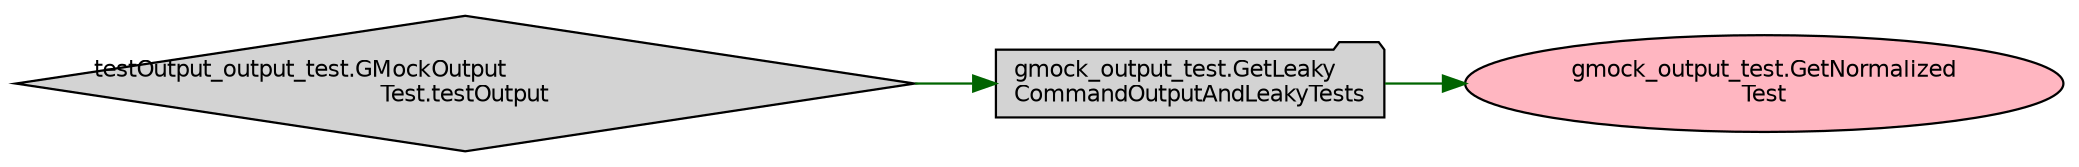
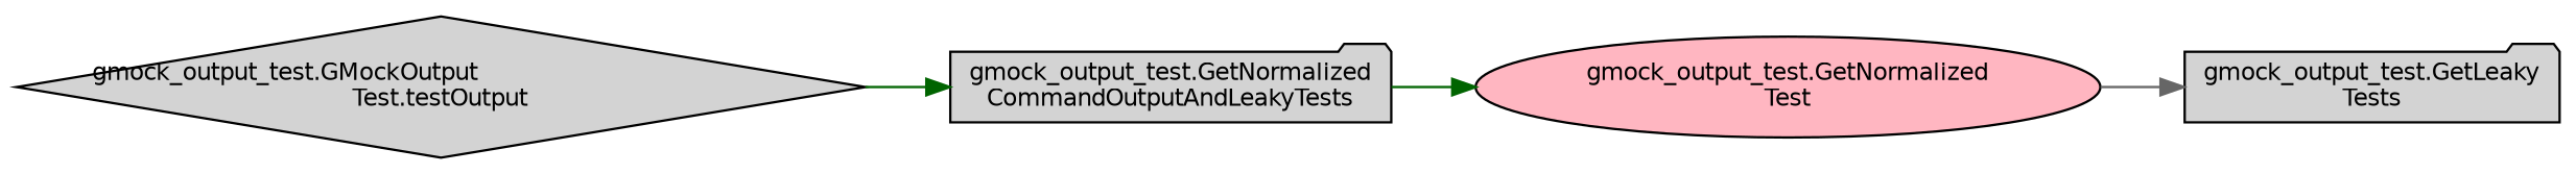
  digraph {
    rankdir=RL
    node [color=black fillcolor=lightgrey fontname=Helvetica fontsize=10 shape=folder style=filled]
    edge [color=darkgreen dir=back fontname=Helvetica fontsize=10 labelfontname=Helvetica labelfontsize=10 style=solid]
+   n1 [fontcolor=black height=0.2 label="gmock_output_test.GetLeaky\lTests" width=0.4]
    n2 [fillcolor=lightpink height=0.2 label="gmock_output_test.GetNormalized\lTest" shape=ellipse width=0.4]
-   n3 [height=0.2 label="gmock_output_test.GetLeaky\lCommandOutputAndLeakyTests" width=0.4]
-   n4 [height=0.2 label="testOutput_output_test.GMockOutput\lTest.testOutput" shape=diamond width=0.4]
+   n3 [height=0.2 label="gmock_output_test.GetNormalized\lCommandOutputAndLeakyTests" width=0.4]
+   n4 [height=0.2 label="gmock_output_test.GMockOutput\lTest.testOutput" shape=diamond width=0.4]
+   n1 -> n2 [color=gray40]
    n2 -> n3
    n3 -> n4
  }
